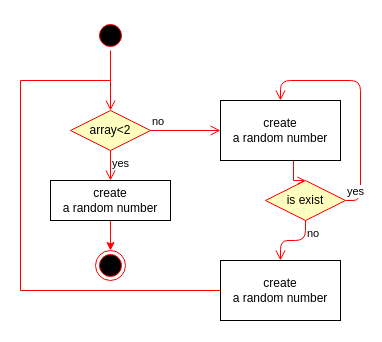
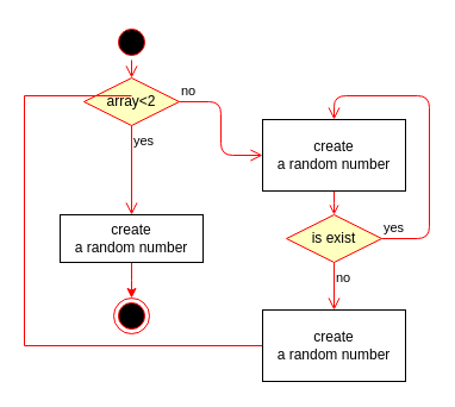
  <mxCell id="0" />
  <mxCell id="1" parent="0" />
  <mxCell id="2" value="" style="ellipse;shape=startState;fillColor=#000000;strokeColor=#ff0000;" parent="1" vertex="1"><mxGeometry x="95" y="20" width="30" height="30" as="geometry" /></mxCell>
  <mxCell id="3" value="" style="edgeStyle=elbowEdgeStyle;elbow=horizontal;verticalAlign=bottom;endArrow=open;endSize=8;strokeColor=#FF0000;endFill=1;rounded=0;entryX=0.5;entryY=0;entryDx=0;entryDy=0;exitX=0.5;exitY=1;exitDx=0;exitDy=0;" parent="1" source="2" target="4" edge="1"><mxGeometry x="155" y="140" as="geometry"><mxPoint x="130" y="90" as="targetPoint" /></mxGeometry></mxCell>
- <mxCell id="4" value="array&amp;lt;2" style="rhombus;whiteSpace=wrap;html=1;fillColor=#ffffc0;strokeColor=#ff0000;" vertex="1" parent="1"><mxGeometry x="70" y="110" width="80" height="40" as="geometry" /></mxCell>
+ <mxCell id="4" value="array&amp;lt;2" style="rhombus;whiteSpace=wrap;html=1;fillColor=#ffffc0;strokeColor=#ff0000;" vertex="1" parent="1"><mxGeometry x="70" y="65" width="80" height="40" as="geometry" /></mxCell>
  <mxCell id="5" value="no" style="edgeStyle=orthogonalEdgeStyle;html=1;align=left;verticalAlign=bottom;endArrow=open;endSize=8;strokeColor=#ff0000;" edge="1" source="4" parent="1" target="8"><mxGeometry x="-1" relative="1" as="geometry"><mxPoint x="250" y="130" as="targetPoint" /></mxGeometry></mxCell>
  <mxCell id="6" value="yes" style="edgeStyle=orthogonalEdgeStyle;html=1;align=left;verticalAlign=top;endArrow=open;endSize=8;strokeColor=#ff0000;" edge="1" source="4" parent="1" target="15"><mxGeometry x="-1" relative="1" as="geometry"><mxPoint x="110" y="210" as="targetPoint" /></mxGeometry></mxCell>
  <mxCell id="7" style="edgeStyle=elbowEdgeStyle;rounded=0;orthogonalLoop=1;jettySize=auto;elbow=horizontal;html=1;exitX=0.5;exitY=1;exitDx=0;exitDy=0;entryX=0.5;entryY=0;entryDx=0;entryDy=0;endArrow=open;endFill=1;strokeColor=#FF0000;" edge="1" parent="1" source="8" target="9"><mxGeometry relative="1" as="geometry" /></mxCell>
  <mxCell id="8" value="create&lt;br&gt;a random number" style="rounded=0;whiteSpace=wrap;html=1;" vertex="1" parent="1"><mxGeometry x="220" y="100" width="120" height="60" as="geometry" /></mxCell>
- <mxCell id="9" value="is exist" style="rhombus;whiteSpace=wrap;html=1;fillColor=#ffffc0;strokeColor=#ff0000;" vertex="1" parent="1"><mxGeometry x="265" y="180" width="80" height="40" as="geometry" /></mxCell>
+ <mxCell id="9" value="is exist" style="rhombus;whiteSpace=wrap;html=1;fillColor=#ffffc0;strokeColor=#ff0000;" vertex="1" parent="1"><mxGeometry x="240" y="180" width="80" height="40" as="geometry" /></mxCell>
  <mxCell id="10" value="yes" style="edgeStyle=orthogonalEdgeStyle;html=1;align=left;verticalAlign=bottom;endArrow=open;endSize=8;strokeColor=#ff0000;entryX=0.5;entryY=0;entryDx=0;entryDy=0;" edge="1" source="9" parent="1" target="8"><mxGeometry x="-1" relative="1" as="geometry"><mxPoint x="420" y="200" as="targetPoint" /><Array as="points"><mxPoint x="360" y="200" /><mxPoint x="360" y="80" /><mxPoint x="280" y="80" /></Array></mxGeometry></mxCell>
  <mxCell id="11" value="no" style="edgeStyle=orthogonalEdgeStyle;html=1;align=left;verticalAlign=top;endArrow=open;endSize=8;strokeColor=#ff0000;" edge="1" source="9" parent="1" target="13"><mxGeometry x="-1" relative="1" as="geometry"><mxPoint x="280" y="280" as="targetPoint" /></mxGeometry></mxCell>
  <mxCell id="12" style="edgeStyle=elbowEdgeStyle;rounded=0;orthogonalLoop=1;jettySize=auto;elbow=horizontal;html=1;exitX=0;exitY=0.5;exitDx=0;exitDy=0;endArrow=none;endFill=0;strokeColor=#FF0000;" edge="1" parent="1" source="13"><mxGeometry relative="1" as="geometry"><mxPoint x="110" y="80" as="targetPoint" /><Array as="points"><mxPoint x="20" y="190" /></Array></mxGeometry></mxCell>
  <mxCell id="13" value="create&lt;br&gt;a random number" style="rounded=0;whiteSpace=wrap;html=1;" vertex="1" parent="1"><mxGeometry x="220" y="260" width="120" height="60" as="geometry" /></mxCell>
  <mxCell id="14" style="edgeStyle=elbowEdgeStyle;rounded=0;orthogonalLoop=1;jettySize=auto;elbow=horizontal;html=1;exitX=0.5;exitY=1;exitDx=0;exitDy=0;endArrow=classic;endFill=1;strokeColor=#FF0000;" edge="1" parent="1" source="15" target="16"><mxGeometry relative="1" as="geometry" /></mxCell>
  <mxCell id="15" value="create&lt;br&gt;a random number" style="rounded=0;whiteSpace=wrap;html=1;" vertex="1" parent="1"><mxGeometry x="50" y="180" width="120" height="40" as="geometry" /></mxCell>
  <mxCell id="16" value="" style="ellipse;html=1;shape=endState;fillColor=#000000;strokeColor=#ff0000;" vertex="1" parent="1"><mxGeometry x="95" y="250" width="30" height="30" as="geometry" /></mxCell>
